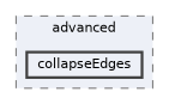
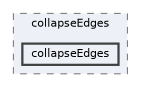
  digraph {
    compound=true
    n1 [color=grey25 fillcolor="#edf0f7" fontname=Helvetica fontsize=10 height=0.2 label=collapseEdges shape=box style="filled,bold" width=0.4]
    subgraph cluster_1 {
      bgcolor="#edf0f7"
      fontname=Helvetica
      fontsize=10
-     label=advanced
+     label=collapseEdges
      pencolor=grey50
      style="filled,dashed"
      n1
    }
  }
